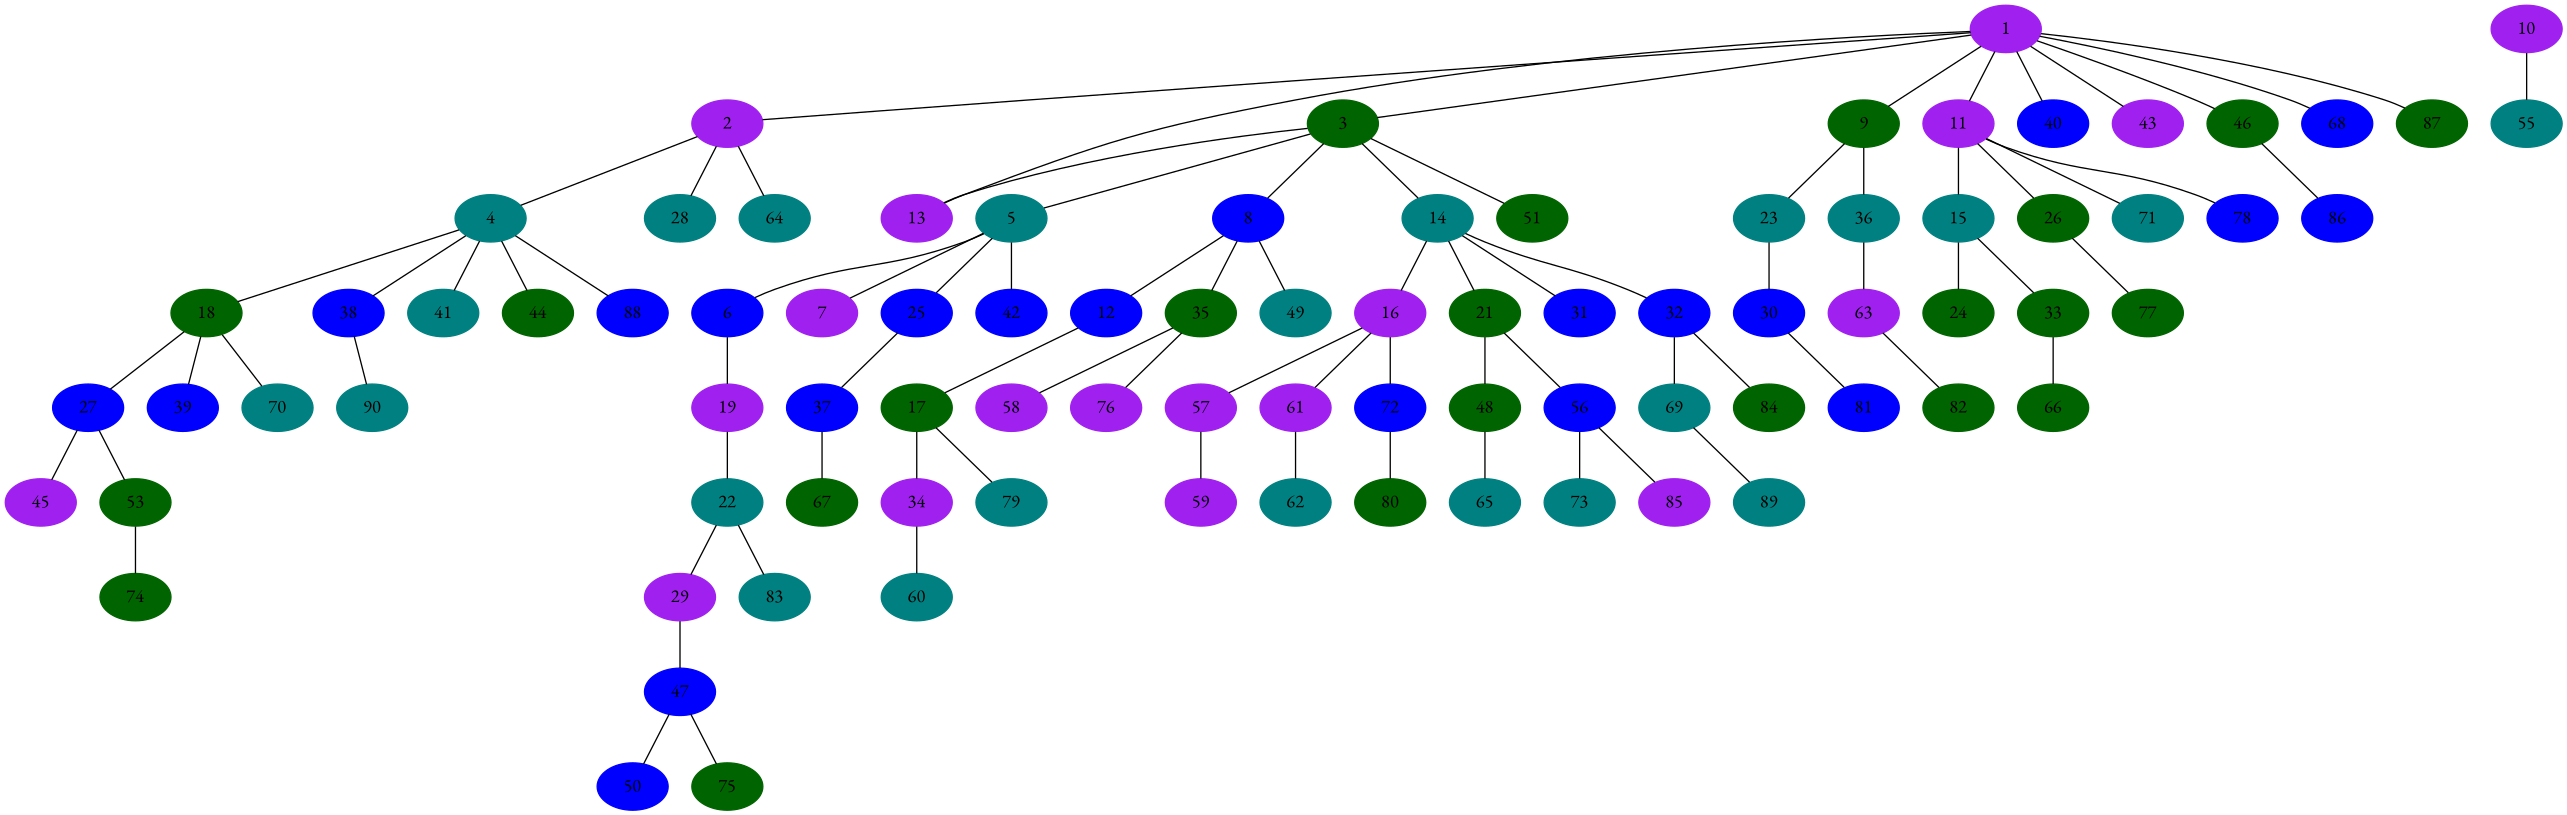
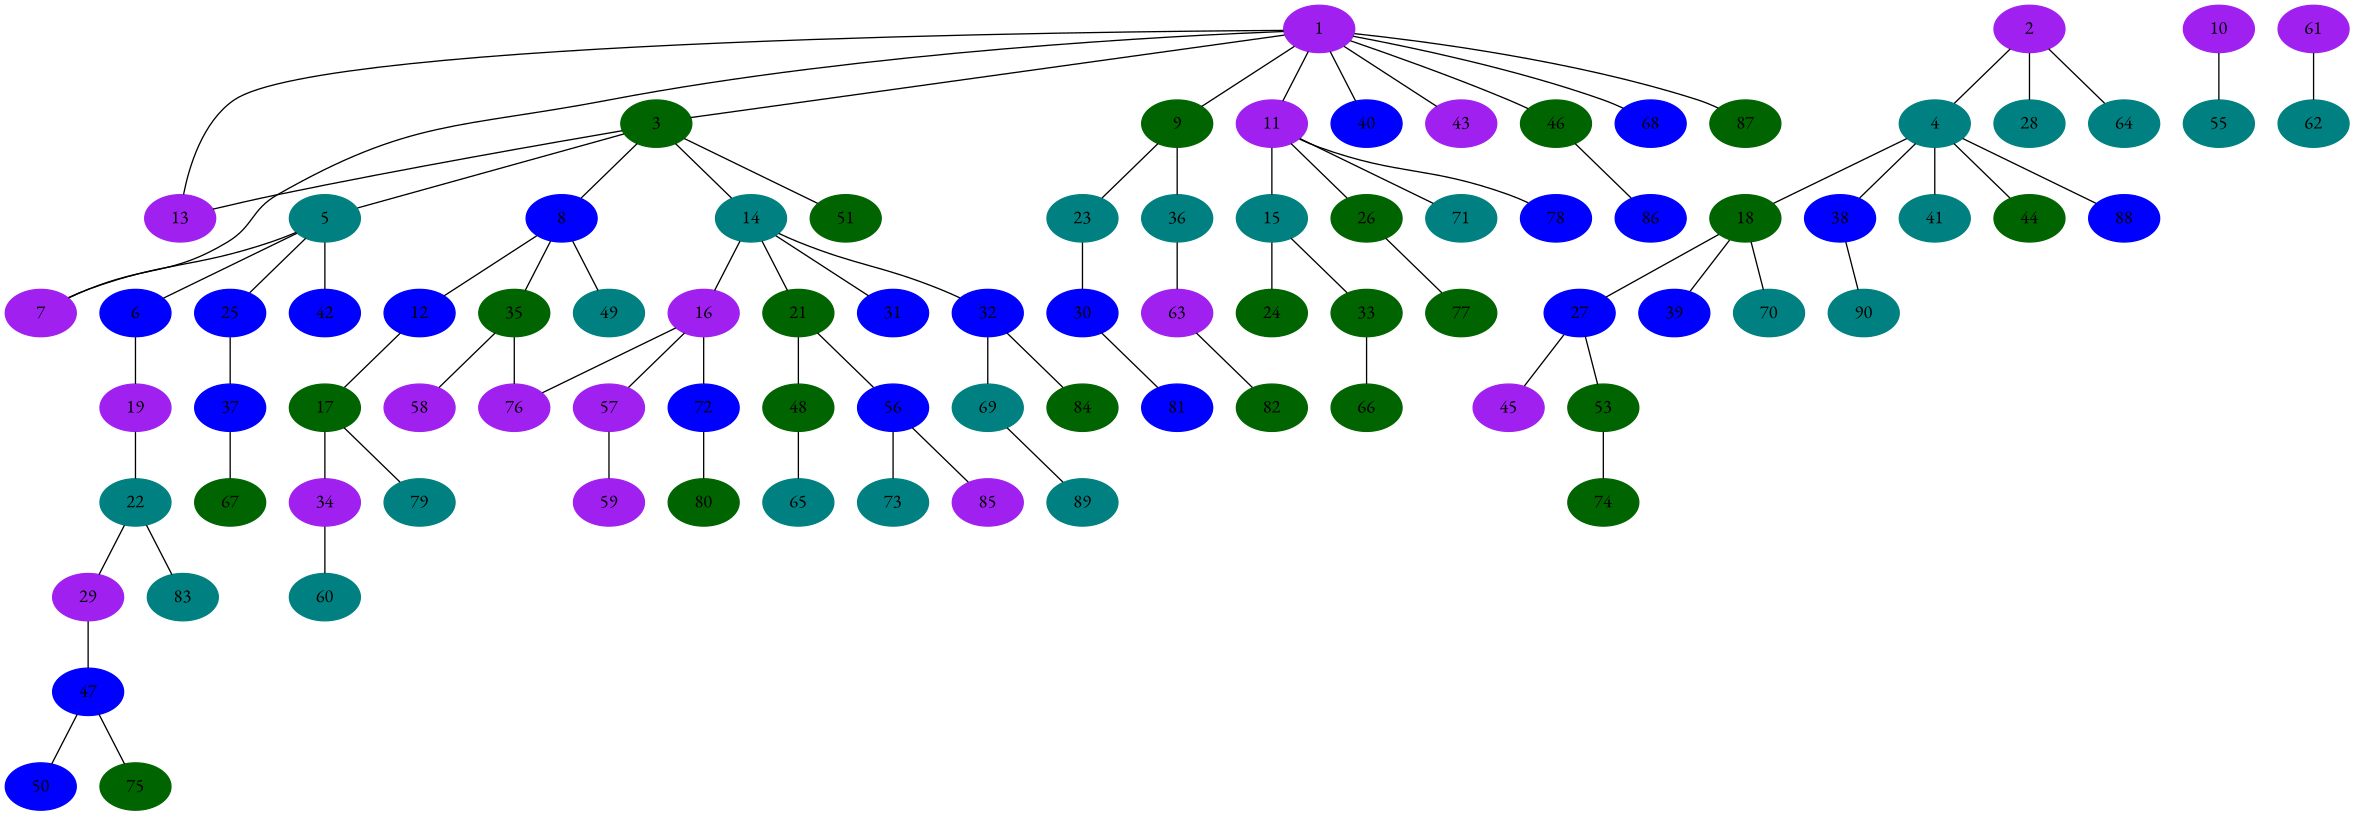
  graph {
    fontname="EB Garamond"
    node [color=darkgreen fontname="EB Garamond" style=filled]
    edge [fontname="EB Garamond"]
    1 [color=purple]
    2 [color=purple]
    3
    9
    11 [color=purple]
    40 [color=blue]
    43 [color=purple]
    46
    68 [color=blue]
    87
    13 [color=purple]
    4 [color=teal]
    28 [color=teal]
    64 [color=teal]
    5 [color=teal]
    8 [color=blue]
    14 [color=teal]
    51
    23 [color=teal]
    36 [color=teal]
    10 [color=purple]
    55 [color=teal]
    15 [color=teal]
    26
    71 [color=teal]
    78 [color=blue]
    86 [color=blue]
    18
    38 [color=blue]
    41 [color=teal]
    44
    88 [color=blue]
    6 [color=blue]
    7 [color=purple]
    25 [color=blue]
    42 [color=blue]
    12 [color=blue]
    35
    49 [color=teal]
    16 [color=purple]
    21
    31 [color=blue]
    32 [color=blue]
    27 [color=blue]
    39 [color=blue]
    70 [color=teal]
    90 [color=teal]
    19 [color=purple]
    37 [color=blue]
    22 [color=teal]
    17
    58 [color=purple]
    76 [color=purple]
    30 [color=blue]
    63 [color=purple]
    24
    33
    77
    34 [color=purple]
    79 [color=teal]
    57 [color=purple]
    61 [color=purple]
    72 [color=blue]
    48
    56 [color=blue]
    69 [color=teal]
    84
    66
    59 [color=purple]
    62 [color=teal]
    80
    60 [color=teal]
    45 [color=purple]
    53
    29 [color=purple]
    83 [color=teal]
    65 [color=teal]
    73 [color=teal]
    85 [color=purple]
    47 [color=blue]
    81 [color=blue]
    67
    74
    50 [color=blue]
    75
    89 [color=teal]
    82
-   1 -- 2
+   1 -- 7
    1 -- 3
    1 -- 9
    1 -- 11
    1 -- 40
    1 -- 43
    1 -- 46
    1 -- 68
    1 -- 87
    1 -- 13
    2 -- 4
    2 -- 28
    2 -- 64
    3 -- 13
    3 -- 5
    3 -- 8
    3 -- 14
    3 -- 51
    9 -- 23
    9 -- 36
    11 -- 15
    11 -- 26
    11 -- 71
    11 -- 78
    46 -- 86
    4 -- 18
    4 -- 38
    4 -- 41
    4 -- 44
    4 -- 88
    5 -- 6
    5 -- 7
    5 -- 25
    5 -- 42
    8 -- 12
    8 -- 35
    8 -- 49
    14 -- 16
    14 -- 21
    14 -- 31
    14 -- 32
    23 -- 30
    36 -- 63
    10 -- 55
    15 -- 24
    15 -- 33
    26 -- 77
    18 -- 27
    18 -- 39
    18 -- 70
    38 -- 90
    6 -- 19
    25 -- 37
    12 -- 17
    35 -- 58
    35 -- 76
    16 -- 57
-   16 -- 61
+   16 -- 76
    16 -- 72
    21 -- 48
    21 -- 56
    32 -- 69
    32 -- 84
    27 -- 45
    27 -- 53
    19 -- 22
    37 -- 67
    22 -- 29
    22 -- 83
    17 -- 34
    17 -- 79
    30 -- 81
    63 -- 82
    33 -- 66
    34 -- 60
    57 -- 59
    61 -- 62
    72 -- 80
    48 -- 65
    56 -- 73
    56 -- 85
    69 -- 89
    53 -- 74
    29 -- 47
    47 -- 50
    47 -- 75
  }
